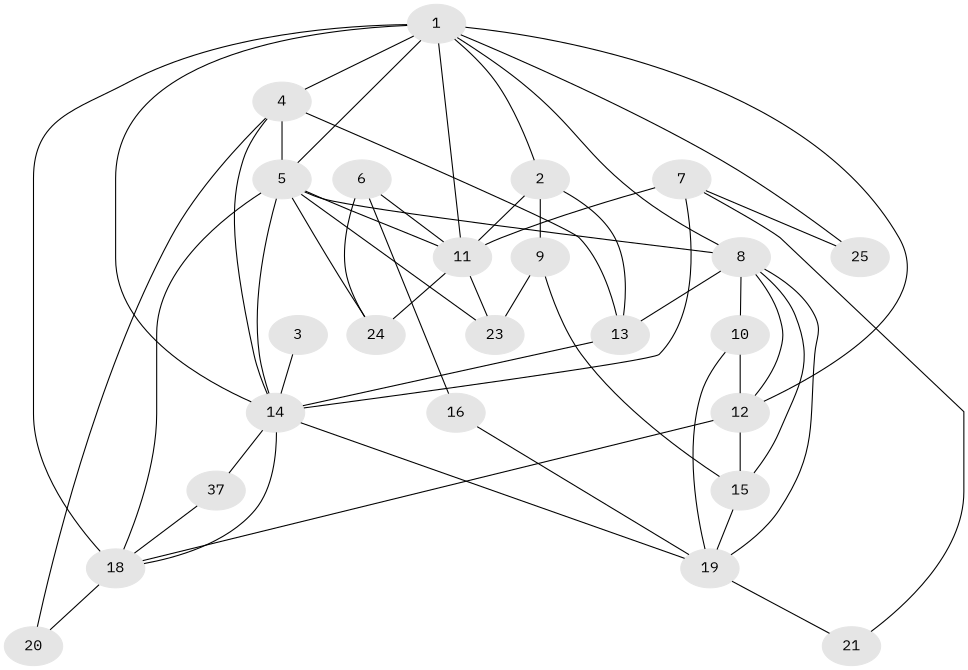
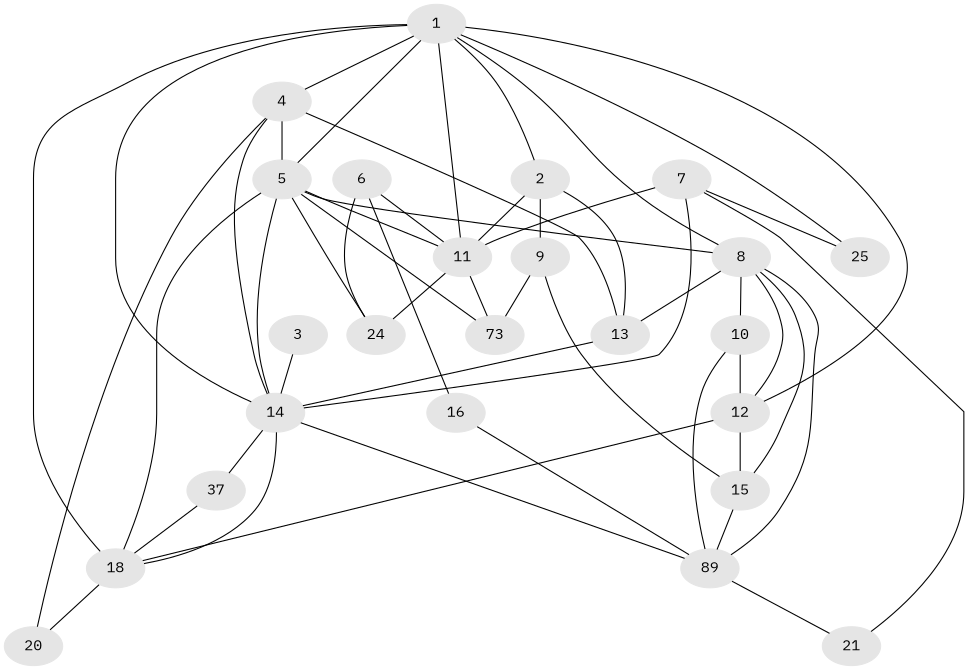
  graph {
    fontname="IBM Plex Mono"
    node [color=gray90 fontname="IBM Plex Mono" style=filled]
    edge [fontname="IBM Plex Mono" weight=1.0]
    1
    2
    4
    5
    8
    11
    12
    14
    18
    25
    9
    13
    20
-   23
+   23 [label=73]
    24
    10
    15
-   19
+   19 [label=89]
    n19 [label=37]
    3
    6
    16
    7
    21
    1 -- 2
    1 -- 4 [weight=2.0]
    1 -- 5
    1 -- 8
    1 -- 11
    1 -- 12
    1 -- 14
    1 -- 18 [weight=3.0]
    1 -- 25 [weight=3.0]
    2 -- 11
    2 -- 9
    2 -- 13
    4 -- 5 [weight=2.0]
    4 -- 14 [weight=3.0]
    4 -- 13
    4 -- 20
    5 -- 8
    5 -- 11
    5 -- 14
    5 -- 18
    5 -- 23
    5 -- 24
    8 -- 12
    8 -- 13
    8 -- 10
    8 -- 15
    8 -- 19
    11 -- 23
    11 -- 24
    12 -- 18
    12 -- 15 [weight=2.0]
    14 -- 18
    14 -- 19
    14 -- n19
    18 -- 20
    9 -- 23
    9 -- 15
    13 -- 14
    10 -- 12 [weight=3.0]
    10 -- 19
    15 -- 19
    19 -- 21
    n19 -- 18
    3 -- 14 [weight=2.0]
    6 -- 11
    6 -- 24
    6 -- 16
    16 -- 19
    7 -- 11
    7 -- 14 [weight=2.0]
    7 -- 25
    7 -- 21
  }
